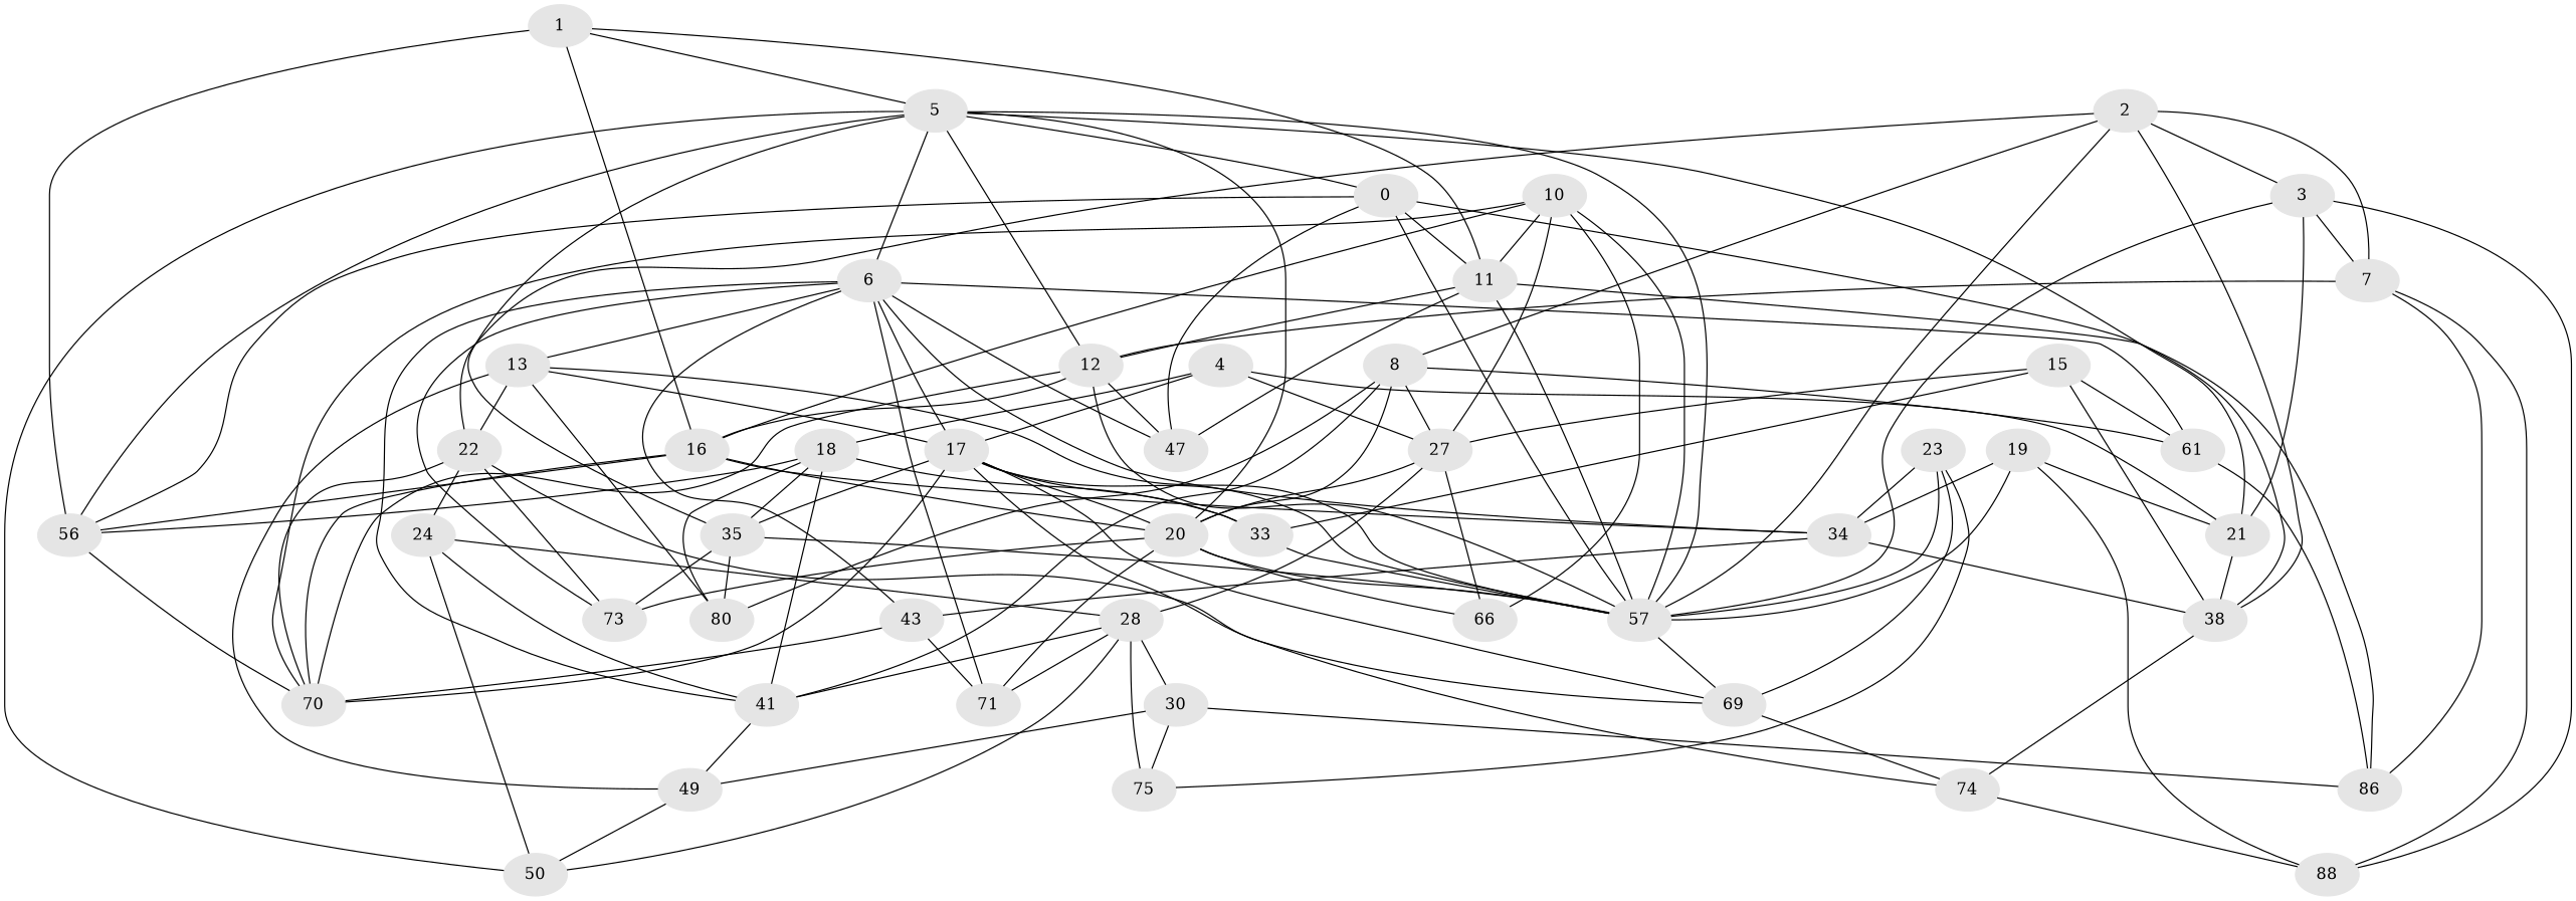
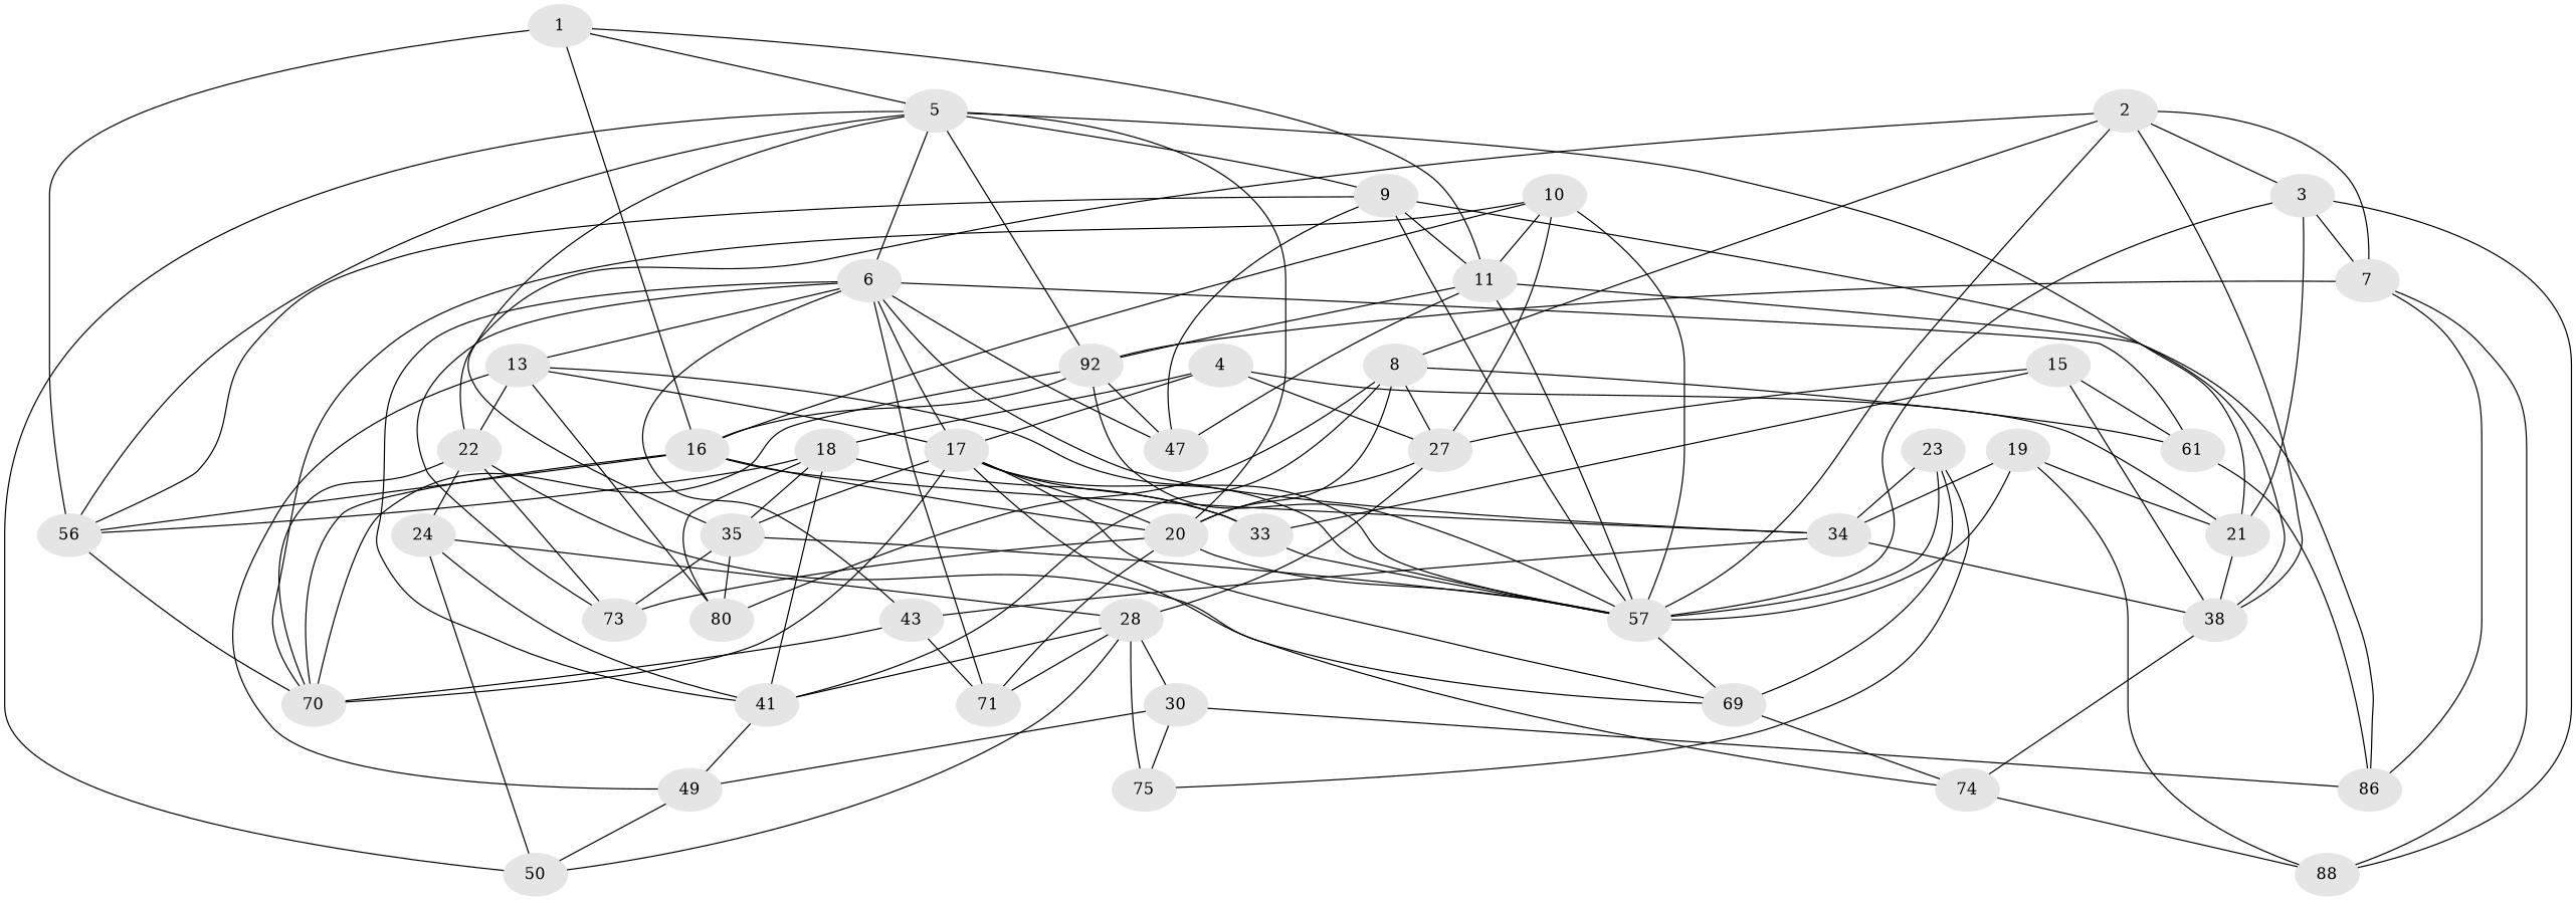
  graph {
    node [color=gray90 style=filled]
    5 [super="+46+78"]
    56 [super="+85"]
    57 [super="+77+92+58"]
    21 [super="+76"]
    6 [super="+31+29"]
-   9 [super="+26" label=0]
-   12 [super="+14+53"]
+   9 [super="+26"]
+   12 [super="+14+53" label=92]
    20 [super="+63+54"]
    35 [super="+60"]
    50
    1
    11 [super="+55+94"]
    16 [super="+62"]
    47
    86
    34 [super="+37"]
    70 [super="+81"]
    2 [super="+52"]
    3 [super="+25"]
    7 [super="+82"]
    8 [super="+36"]
    22 [super="+64"]
    38 [super="+87"]
    88
    27 [super="+83"]
    41 [super="+72"]
    61
    80
    73
    69 [super="+79"]
    24
    74
    17 [super="+45+65+95"]
    33
    4
    18 [super="+39"]
-   66
    28 [super="+44+51"]
    13 [super="+32"]
    43
    71
    n42 [label=49]
    10 [super="+42"]
    15
    19 [super="+49"]
    23 [super="+89"]
    75
    30
    5 -- 56
-   5 -- 57
    5 -- 21
    5 -- 6
    5 -- 9
    5 -- 12
    5 -- 20
    5 -- 35
    5 -- 50
    56 -- 70
    57 -- 69
    21 -- 38
    6 -- 47
    6 -- 34
    6 -- 41
    6 -- 61
    6 -- 73
    6 -- 17
    6 -- 13
    6 -- 43
    6 -- 71
    9 -- 56
    9 -- 57
    9 -- 11
    9 -- 47
    9 -- 38
    12 -- 57
    12 -- 16
    12 -- 47
    12 -- 70
    20 -- 57
    20 -- 73
-   20 -- 66
    20 -- 71
    35 -- 57
    35 -- 80
    35 -- 73
    1 -- 5
    1 -- 56
    1 -- 11
    1 -- 16
    11 -- 57
    11 -- 12
    11 -- 47
    11 -- 86
    16 -- 56
    16 -- 20 [weight=2]
    16 -- 34
    16 -- 70
    34 -- 38
    34 -- 43
    2 -- 57
    2 -- 3
    2 -- 7
    2 -- 8
    2 -- 22
    2 -- 38
    3 -- 57
    3 -- 21
    3 -- 7 [weight=2]
    3 -- 88
    7 -- 12
    7 -- 86
    7 -- 88
    8 -- 20
    8 -- 27
    8 -- 41
    8 -- 61
    8 -- 80
    22 -- 70
    22 -- 73
    22 -- 69
    22 -- 24
    38 -- 74
    27 -- 20
-   27 -- 66
    27 -- 28
    41 -- n42
    61 -- 86
    69 -- 74
    24 -- 50
    24 -- 41
    24 -- 28
    74 -- 88
    17 -- 57
    17 -- 20
    17 -- 35
    17 -- 70
    17 -- 69
    17 -- 74
    17 -- 33
    33 -- 57
    4 -- 21
    4 -- 27
    4 -- 17
    4 -- 18
    18 -- 56
    18 -- 35
    18 -- 41
    18 -- 80
    18 -- 33
    28 -- 50
    28 -- 41
    28 -- 71
    28 -- 75 [weight=2]
    28 -- 30
    13 -- 57
    13 -- 22
    13 -- 80
    13 -- 17
    13 -- n42
    43 -- 70
    43 -- 71
    n42 -- 50
    10 -- 57
    10 -- 11 [weight=2]
    10 -- 16
    10 -- 70
    10 -- 27
-   10 -- 66 [weight=2]
    15 -- 38
    15 -- 27
    15 -- 61
    15 -- 33
    19 -- 57
    19 -- 21 [weight=2]
    19 -- 34
    19 -- 88
    23 -- 57 [weight=2]
    23 -- 34
    23 -- 69 [weight=2]
    23 -- 75
    30 -- 86
    30 -- n42
    30 -- 75
  }
